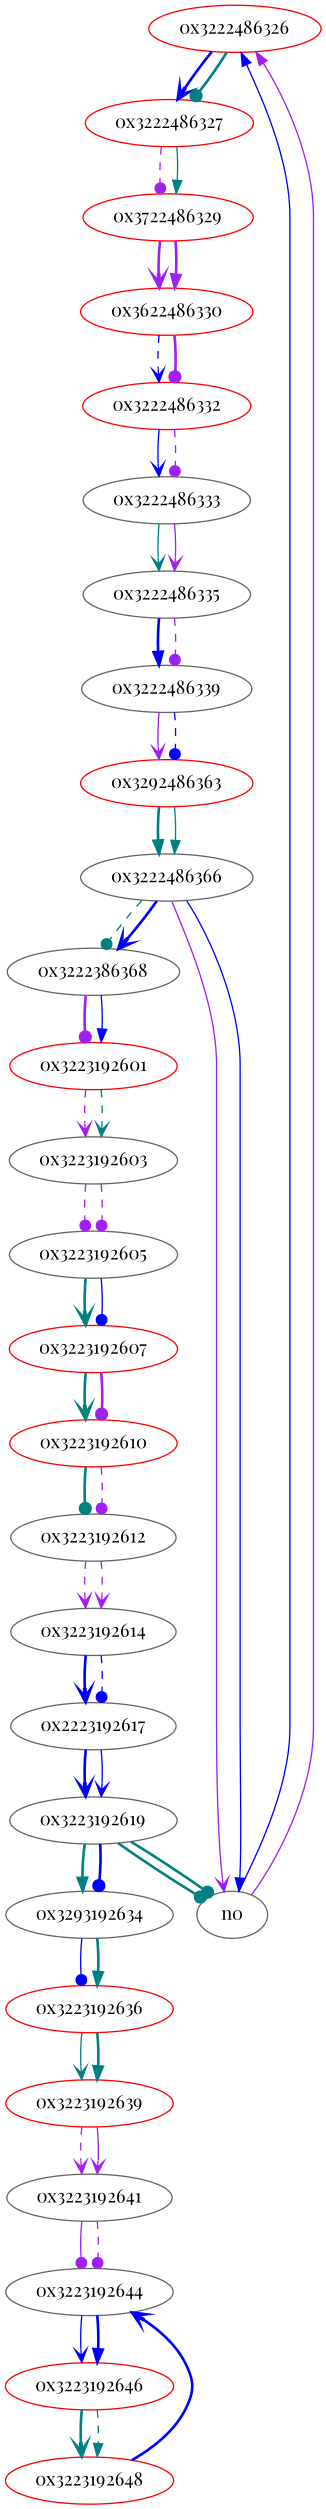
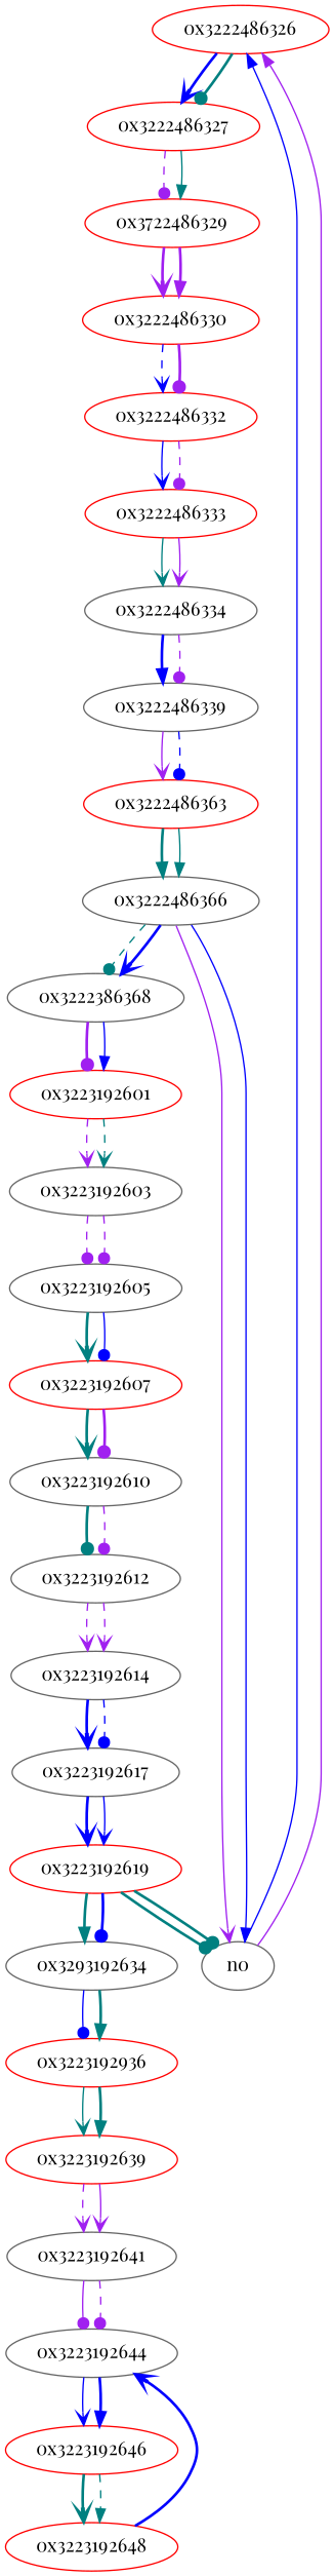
  digraph {
    fontname="Playfair Display"
    node [color=red fontname="Playfair Display"]
    edge [arrowhead=vee color=purple fontname="Playfair Display" style=bold]
    n1 [label="0x3222486326"]
    n2 [label="0x3222486327"]
    n3 [label="0x3722486329"]
-   n4 [label="0x3622486330"]
+   n4 [label="0x3222486330"]
    n5 [label="0x3222486332"]
-   n6 [color=gray40 label="0x3222486333"]
-   n7 [color=gray40 label="0x3222486335"]
+   n6 [label="0x3222486333"]
+   n7 [color=gray40 label="0x3222486334"]
    n8 [color=gray40 label="0x3222486339"]
-   n9 [label="0x3292486363"]
+   n9 [label="0x3222486363"]
    n10 [color=gray40 label="0x3222486366"]
    n11 [color=gray40 label="0x3222386368"]
    n0 [color=gray40]
    n12 [label="0x3223192601"]
    n13 [color=gray40 label="0x3223192603"]
    n14 [color=gray40 label="0x3223192605"]
    n15 [label="0x3223192607"]
-   n16 [label="0x3223192610"]
+   n16 [color=gray40 label="0x3223192610"]
    n17 [color=gray40 label="0x3223192612"]
    n18 [color=gray40 label="0x3223192614"]
-   n19 [color=gray40 label="0x2223192617"]
-   n20 [color=gray40 label="0x3223192619"]
+   n19 [color=gray40 label="0x3223192617"]
+   n20 [label="0x3223192619"]
    n21 [color=gray40 label="0x3293192634"]
-   n22 [label="0x3223192636"]
+   n22 [label="0x3223192936"]
    n23 [label="0x3223192639"]
    n24 [color=gray40 label="0x3223192641"]
    n25 [color=gray40 label="0x3223192644"]
    n26 [label="0x3223192646"]
    n27 [label="0x3223192648"]
    n1 -> n2 [color=blue]
    n1 -> n2 [arrowhead=dot color=teal]
    n2 -> n3 [arrowhead=dot style=dashed]
    n2 -> n3 [arrowhead=normal color=teal style=solid]
    n3 -> n4
    n3 -> n4 [arrowhead=normal]
    n4 -> n5 [color=blue style=dashed]
    n4 -> n5 [arrowhead=dot]
    n5 -> n6 [color=blue style=solid]
    n5 -> n6 [arrowhead=dot style=dashed]
    n6 -> n7 [color=teal style=solid]
    n6 -> n7 [style=solid]
    n7 -> n8 [arrowhead=normal color=blue]
    n7 -> n8 [arrowhead=dot style=dashed]
    n8 -> n9 [style=solid]
    n8 -> n9 [arrowhead=dot color=blue style=dashed]
    n9 -> n10 [arrowhead=normal color=teal]
    n9 -> n10 [arrowhead=normal color=teal style=solid]
    n10 -> n11 [arrowhead=dot color=teal style=dashed]
    n10 -> n11 [color=blue]
    n10 -> n0 [style=solid]
    n10 -> n0 [arrowhead=normal color=blue style=solid]
    n11 -> n12 [arrowhead=dot]
    n11 -> n12 [arrowhead=normal color=blue style=solid]
    n0 -> n1 [arrowhead=normal color=blue style=solid]
    n0 -> n1 [arrowhead=normal style=solid]
    n12 -> n13 [style=dashed]
    n12 -> n13 [color=teal style=dashed]
    n13 -> n14 [arrowhead=dot style=dashed]
    n13 -> n14 [arrowhead=dot style=dashed]
    n14 -> n15 [color=teal]
    n14 -> n15 [arrowhead=dot color=blue style=solid]
    n15 -> n16 [color=teal]
    n15 -> n16 [arrowhead=dot]
    n16 -> n17 [arrowhead=dot color=teal]
    n16 -> n17 [arrowhead=dot style=dashed]
    n17 -> n18 [style=dashed]
    n17 -> n18 [style=dashed]
    n18 -> n19 [color=blue]
    n18 -> n19 [arrowhead=dot color=blue style=dashed]
    n19 -> n20 [color=blue]
    n19 -> n20 [color=blue style=solid]
    n20 -> n0 [arrowhead=dot color=teal]
    n20 -> n0 [arrowhead=dot color=teal]
    n20 -> n21 [arrowhead=normal color=teal]
    n20 -> n21 [arrowhead=dot color=blue]
    n21 -> n22 [arrowhead=dot color=blue style=solid]
    n21 -> n22 [arrowhead=normal color=teal]
    n22 -> n23 [color=teal style=solid]
    n22 -> n23 [arrowhead=normal color=teal]
    n23 -> n24 [style=dashed]
    n23 -> n24 [style=solid]
    n24 -> n25 [arrowhead=dot style=solid]
    n24 -> n25 [arrowhead=dot style=dashed]
    n25 -> n26 [color=blue style=solid]
    n25 -> n26 [arrowhead=normal color=blue]
    n26 -> n27 [color=teal]
    n26 -> n27 [arrowhead=normal color=teal style=dashed]
    n27 -> n25 [color=blue]
  }
